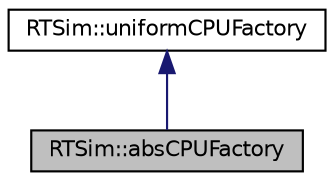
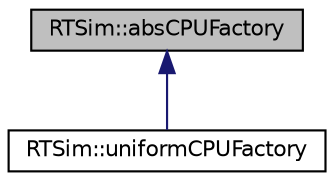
  digraph {
    node [color=black fontname=Helvetica fontsize=10 shape=record style=filled]
    n1 [fillcolor=grey75 fontcolor=black height=0.2 label="RTSim::absCPUFactory" width=0.4]
    n2 [fillcolor=white height=0.2 label="RTSim::uniformCPUFactory" width=0.4]
-   n2 -> n1 [color=midnightblue dir=back fontname=Helvetica fontsize=10 labelfontname=Helvetica labelfontsize=10 style=solid]
+   n1 -> n2 [color=midnightblue dir=back fontname=Helvetica fontsize=10 labelfontname=Helvetica labelfontsize=10 style=solid]
  }
